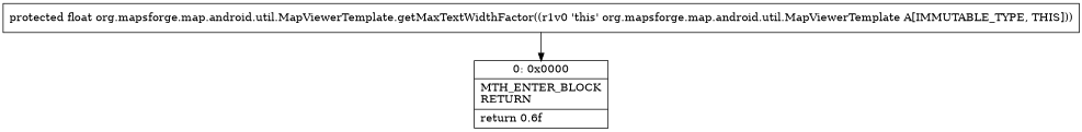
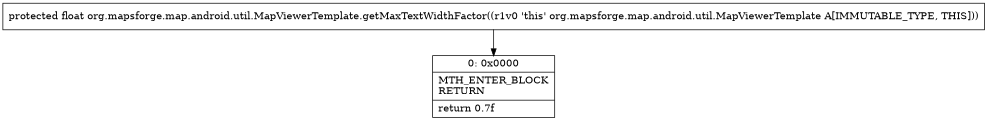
  digraph {
    node [shape=record]
-   n1 [label="{0\:\ 0x0000|MTH_ENTER_BLOCK\lRETURN\l|return 0.6f\l}"]
+   n1 [label="{0\:\ 0x0000|MTH_ENTER_BLOCK\lRETURN\l|return 0.7f\l}"]
    n2 [label="{protected float org.mapsforge.map.android.util.MapViewerTemplate.getMaxTextWidthFactor((r1v0 'this' org.mapsforge.map.android.util.MapViewerTemplate A[IMMUTABLE_TYPE, THIS])) }"]
    n2 -> n1
  }
